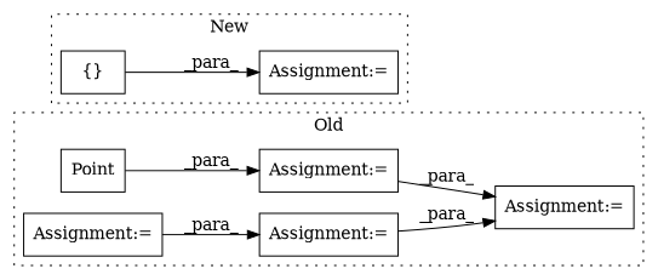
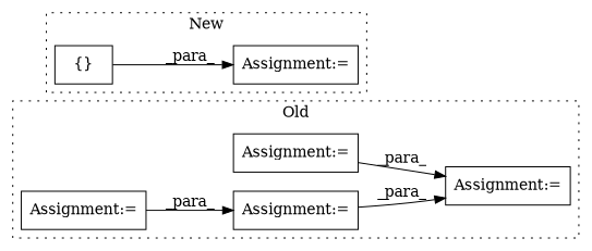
  digraph {
    rankdir=LR
    node [a=7 l=1 shape=box]
-   n1 [a=32 l="6,1" label=Point s="6303,6324"]
    n2 [l=15 label="Assignment:=" s=6452]
    n3 [label="Assignment:=" s=6302]
    n4 [label="Assignment:=" s=6401]
    n5 [l=28 label="Assignment:=" s=6594]
    n6 [a=4 l="1,1" label="{}" s="5468,5477"]
    n7 [l=2 label="Assignment:=" s=5421]
    subgraph cluster_1 {
      label=Old
      style=dotted
-     n1
      n2
      n3
      n4
      n5
    }
    subgraph cluster_2 {
      label=New
      style=dotted
      n6
      n7
    }
-   n1 -> n3 [label=_para_]
    n3 -> n2 [label=_para_]
    n4 -> n5 [label=_para_]
    n5 -> n2 [label=_para_]
    n6 -> n7 [label=_para_]
  }
